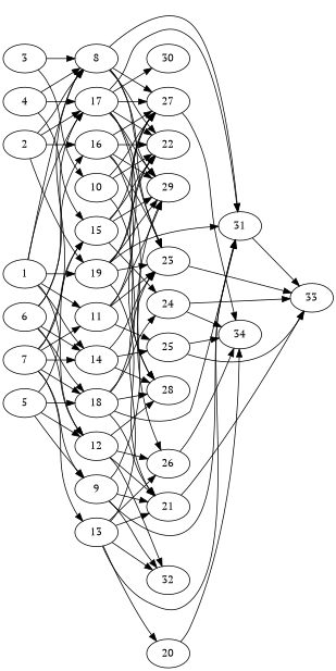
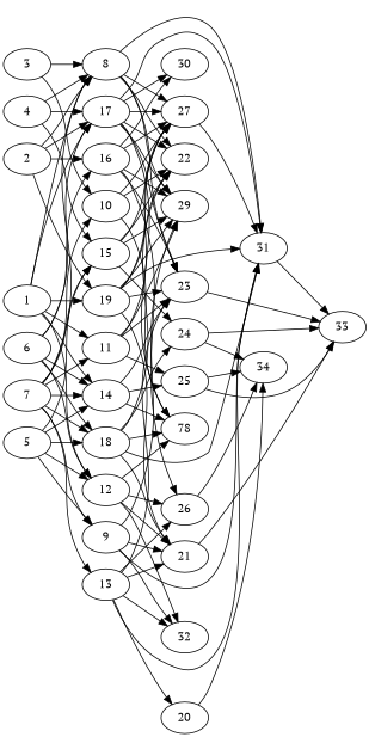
  digraph {
    fontname="PT Serif"
    rankdir=LR
    node [alpha=0.11 fontname="PT Serif"]
    edge [fontname="PT Serif"]
    1 [alpha=0.05 expect_size=23697408]
    8 [alpha=0.08 expect_size=29239296]
    11 [alpha=0.09 expect_size=43024384]
    12 [alpha=0.02 expect_size=7911424]
    14 [alpha=0.08 expect_size=39534592]
    17 [expect_size=42925056]
    19 [alpha=0.15 expect_size=5423104]
    22 [alpha=0.10 expect_size=28997632]
    23 [expect_size=33631232]
    27 [alpha=0.18 expect_size=47247360]
    29 [alpha=0.16 expect_size=34826240]
    31 [alpha=0.14 expect_size=17846272]
    25 [alpha=0.07 expect_size=26078208]
    21 [alpha=0.09 expect_size=7986176]
    32 [expect_size=38056960]
-   28 [alpha=0.04 expect_size=26689536]
+   28 [alpha=0.04 expect_size=26689536 label=78]
    26 [alpha=0.01 expect_size=51239936]
    30 [alpha=0.17 expect_size=22921216]
    33 [alpha=0.00 expect_size=14977024]
    34 [alpha=0.04 expect_size=39851008]
    2 [alpha=0.10 expect_size=31038464]
    16 [alpha=0.18 expect_size=38110208]
    3 [alpha=0.03 expect_size=49299456]
    10 [alpha=0.06 expect_size=25546752]
    4 [alpha=0.12 expect_size=12966912]
    15 [expect_size=21639168]
    24 [alpha=0.14 expect_size=6030336]
    5 [alpha=0.07 expect_size=26849280]
    9 [alpha=0.15 expect_size=18036736]
    18 [alpha=0.03 expect_size=34294784]
    6 [alpha=0.02 expect_size=9459712]
    7 [alpha=0.16 expect_size=9616384]
    13 [alpha=0.08 expect_size=31331328]
    20 [alpha=0.18 expect_size=39860224]
    1 -> 8
    1 -> 11
    1 -> 12
    1 -> 14
    1 -> 17
    1 -> 19
    8 -> 22
    8 -> 23
    8 -> 27
    8 -> 29
    8 -> 31
    11 -> 23
    11 -> 27
    11 -> 29
    11 -> 25
    12 -> 21
    12 -> 32
    12 -> 28
    12 -> 26
    14 -> 23
    14 -> 25
    14 -> 28
    17 -> 22
    17 -> 23
    17 -> 27
    17 -> 29
    17 -> 31
    17 -> 28
    17 -> 30
    19 -> 22
    19 -> 23
    19 -> 27
    19 -> 29
    19 -> 31
    19 -> 21
    23 -> 33
-   27 -> 34
+   27 -> 31
    31 -> 33
    25 -> 33
    25 -> 34
    21 -> 33
    26 -> 34
    2 -> 8
    2 -> 17
    2 -> 19
    2 -> 16
-   16 -> 22
+   16 -> 30
    16 -> 23
    16 -> 27
    16 -> 29
    16 -> 26
    3 -> 8
    3 -> 10
    10 -> 22
    10 -> 27
    10 -> 28
    4 -> 8
    4 -> 17
    4 -> 15
    15 -> 22
    15 -> 27
    15 -> 29
    15 -> 24
    24 -> 33
    24 -> 34
    5 -> 12
+   5 -> 14
    5 -> 15
    5 -> 9
    5 -> 18
    9 -> 29
    9 -> 31
    9 -> 21
    9 -> 32
    18 -> 22
    18 -> 31
    18 -> 21
    18 -> 28
    18 -> 24
    6 -> 12
    6 -> 14
    6 -> 17
    6 -> 16
    6 -> 18
    7 -> 8
    7 -> 11
    7 -> 14
+   7 -> 10
    7 -> 15
    7 -> 9
    7 -> 18
    7 -> 13
    13 -> 23
    13 -> 31
    13 -> 21
    13 -> 32
    13 -> 26
    13 -> 20
    20 -> 34
  }
